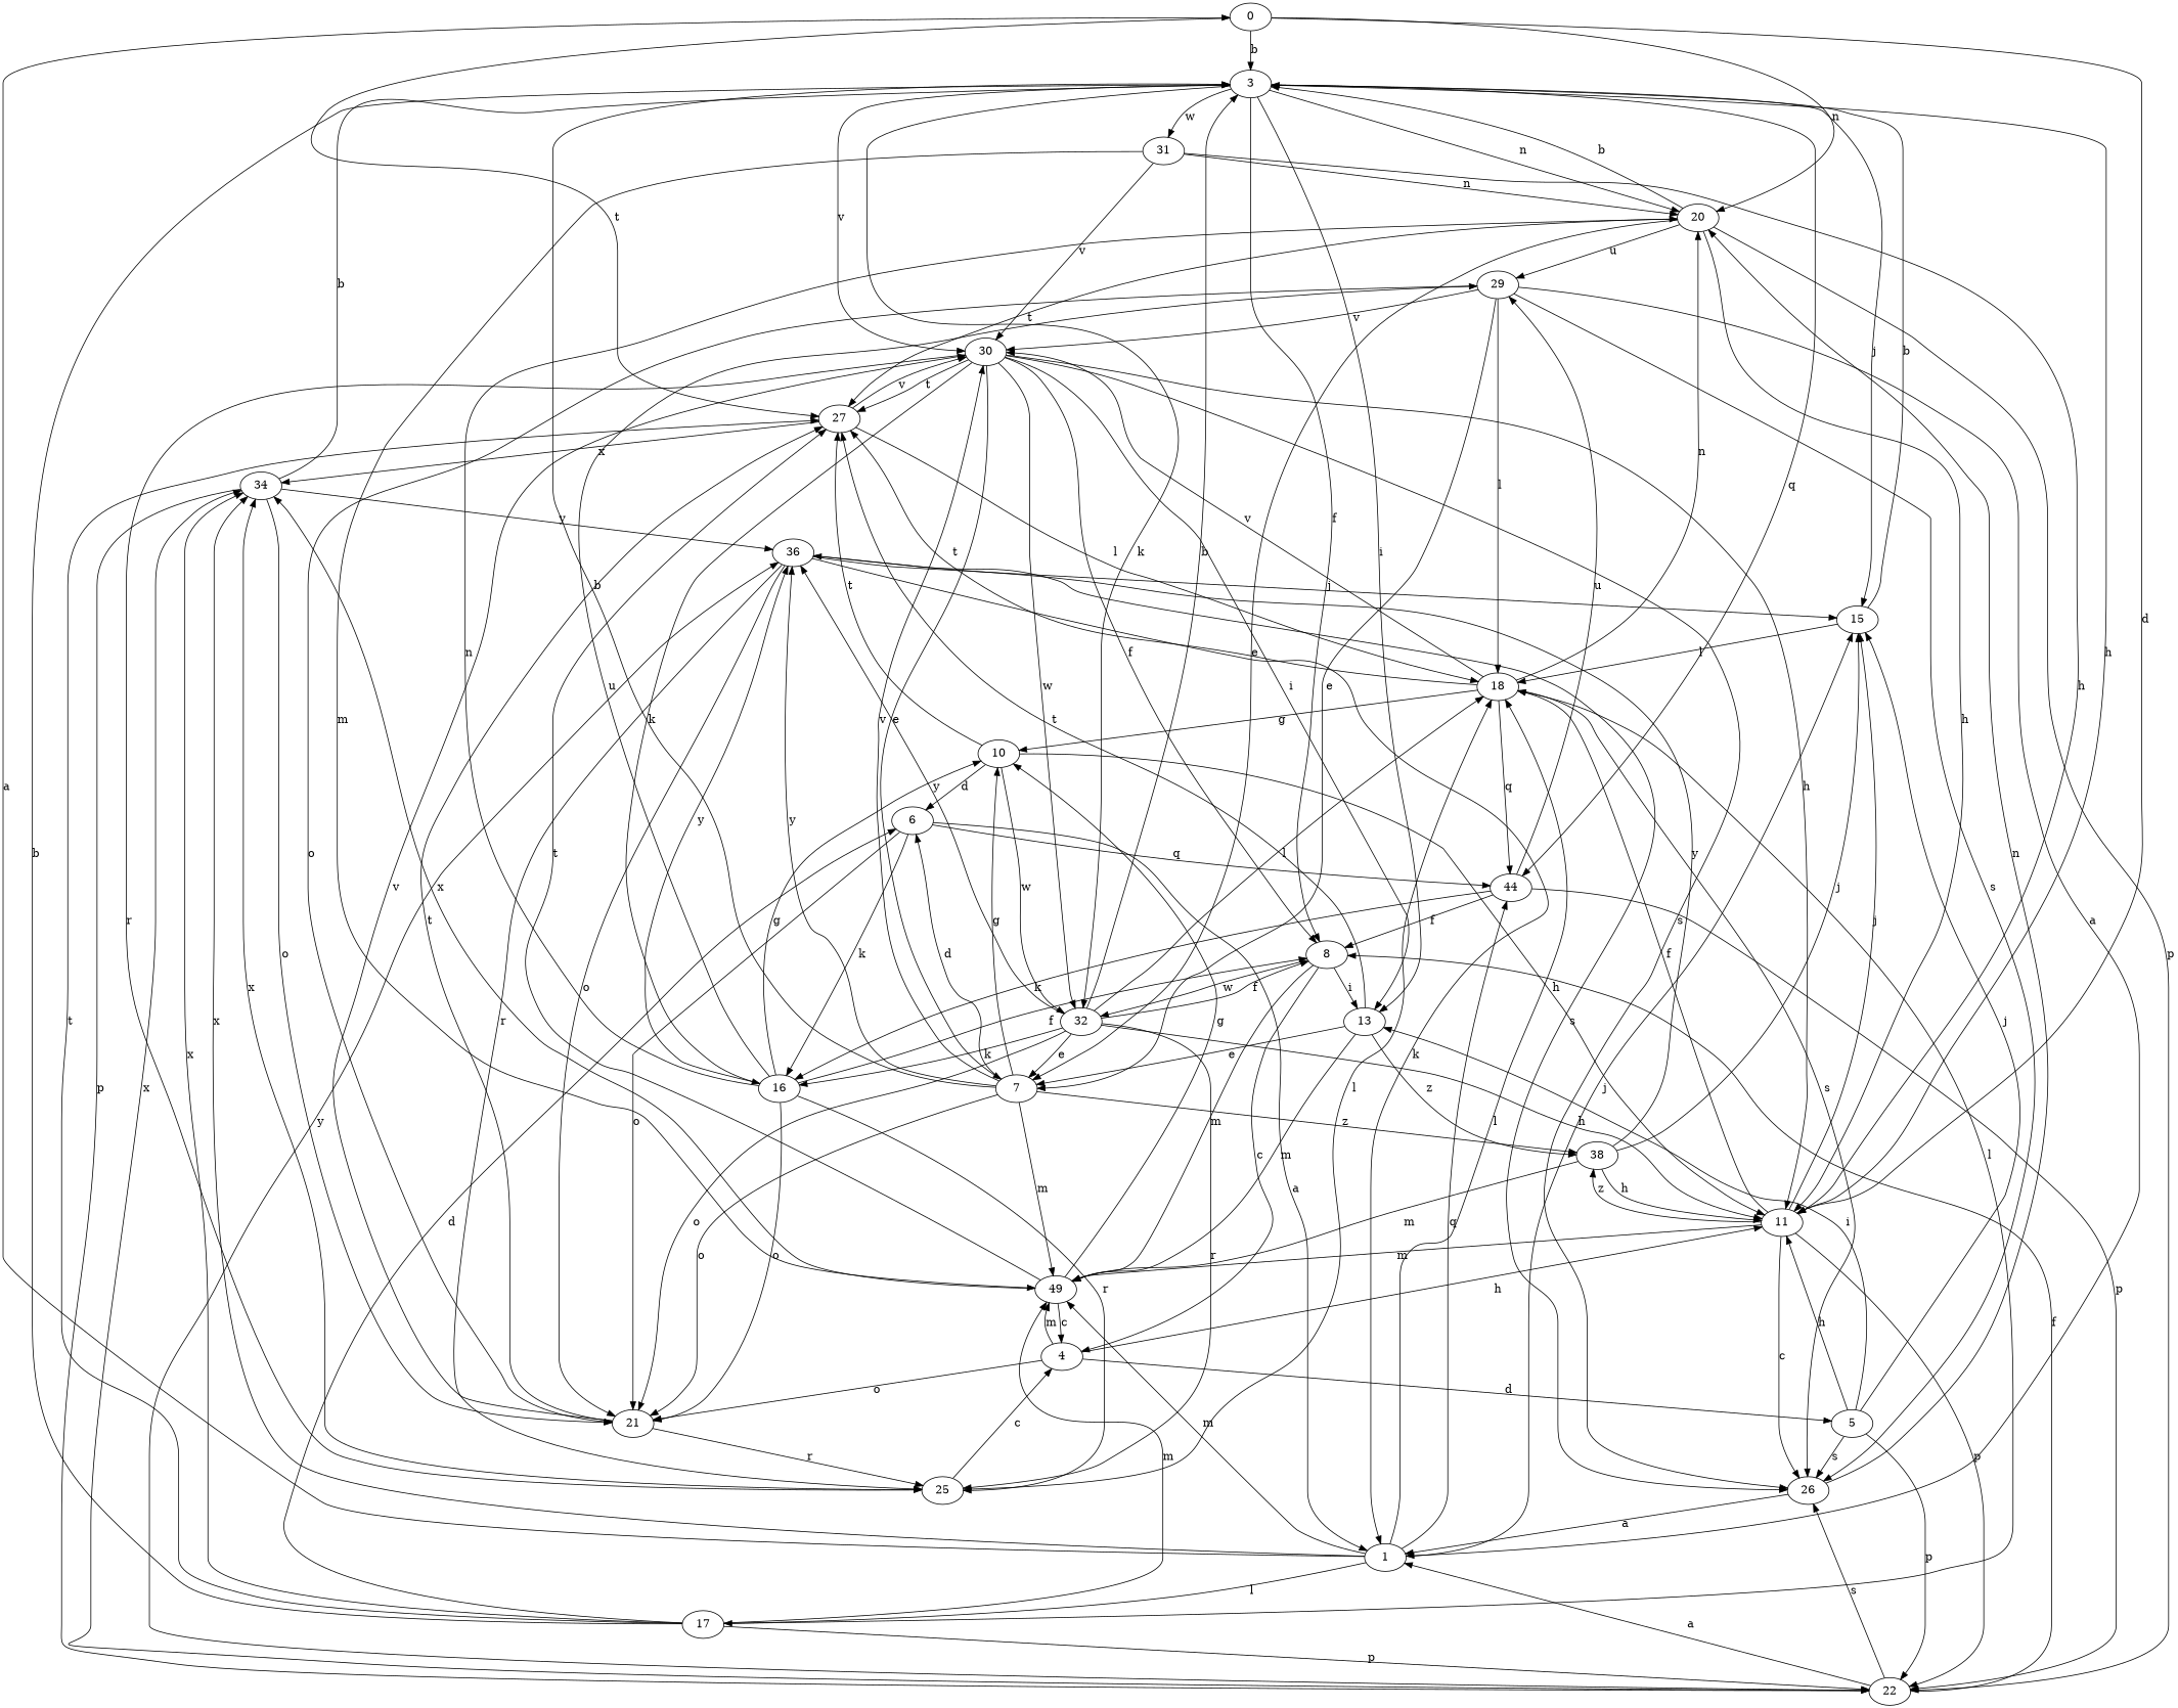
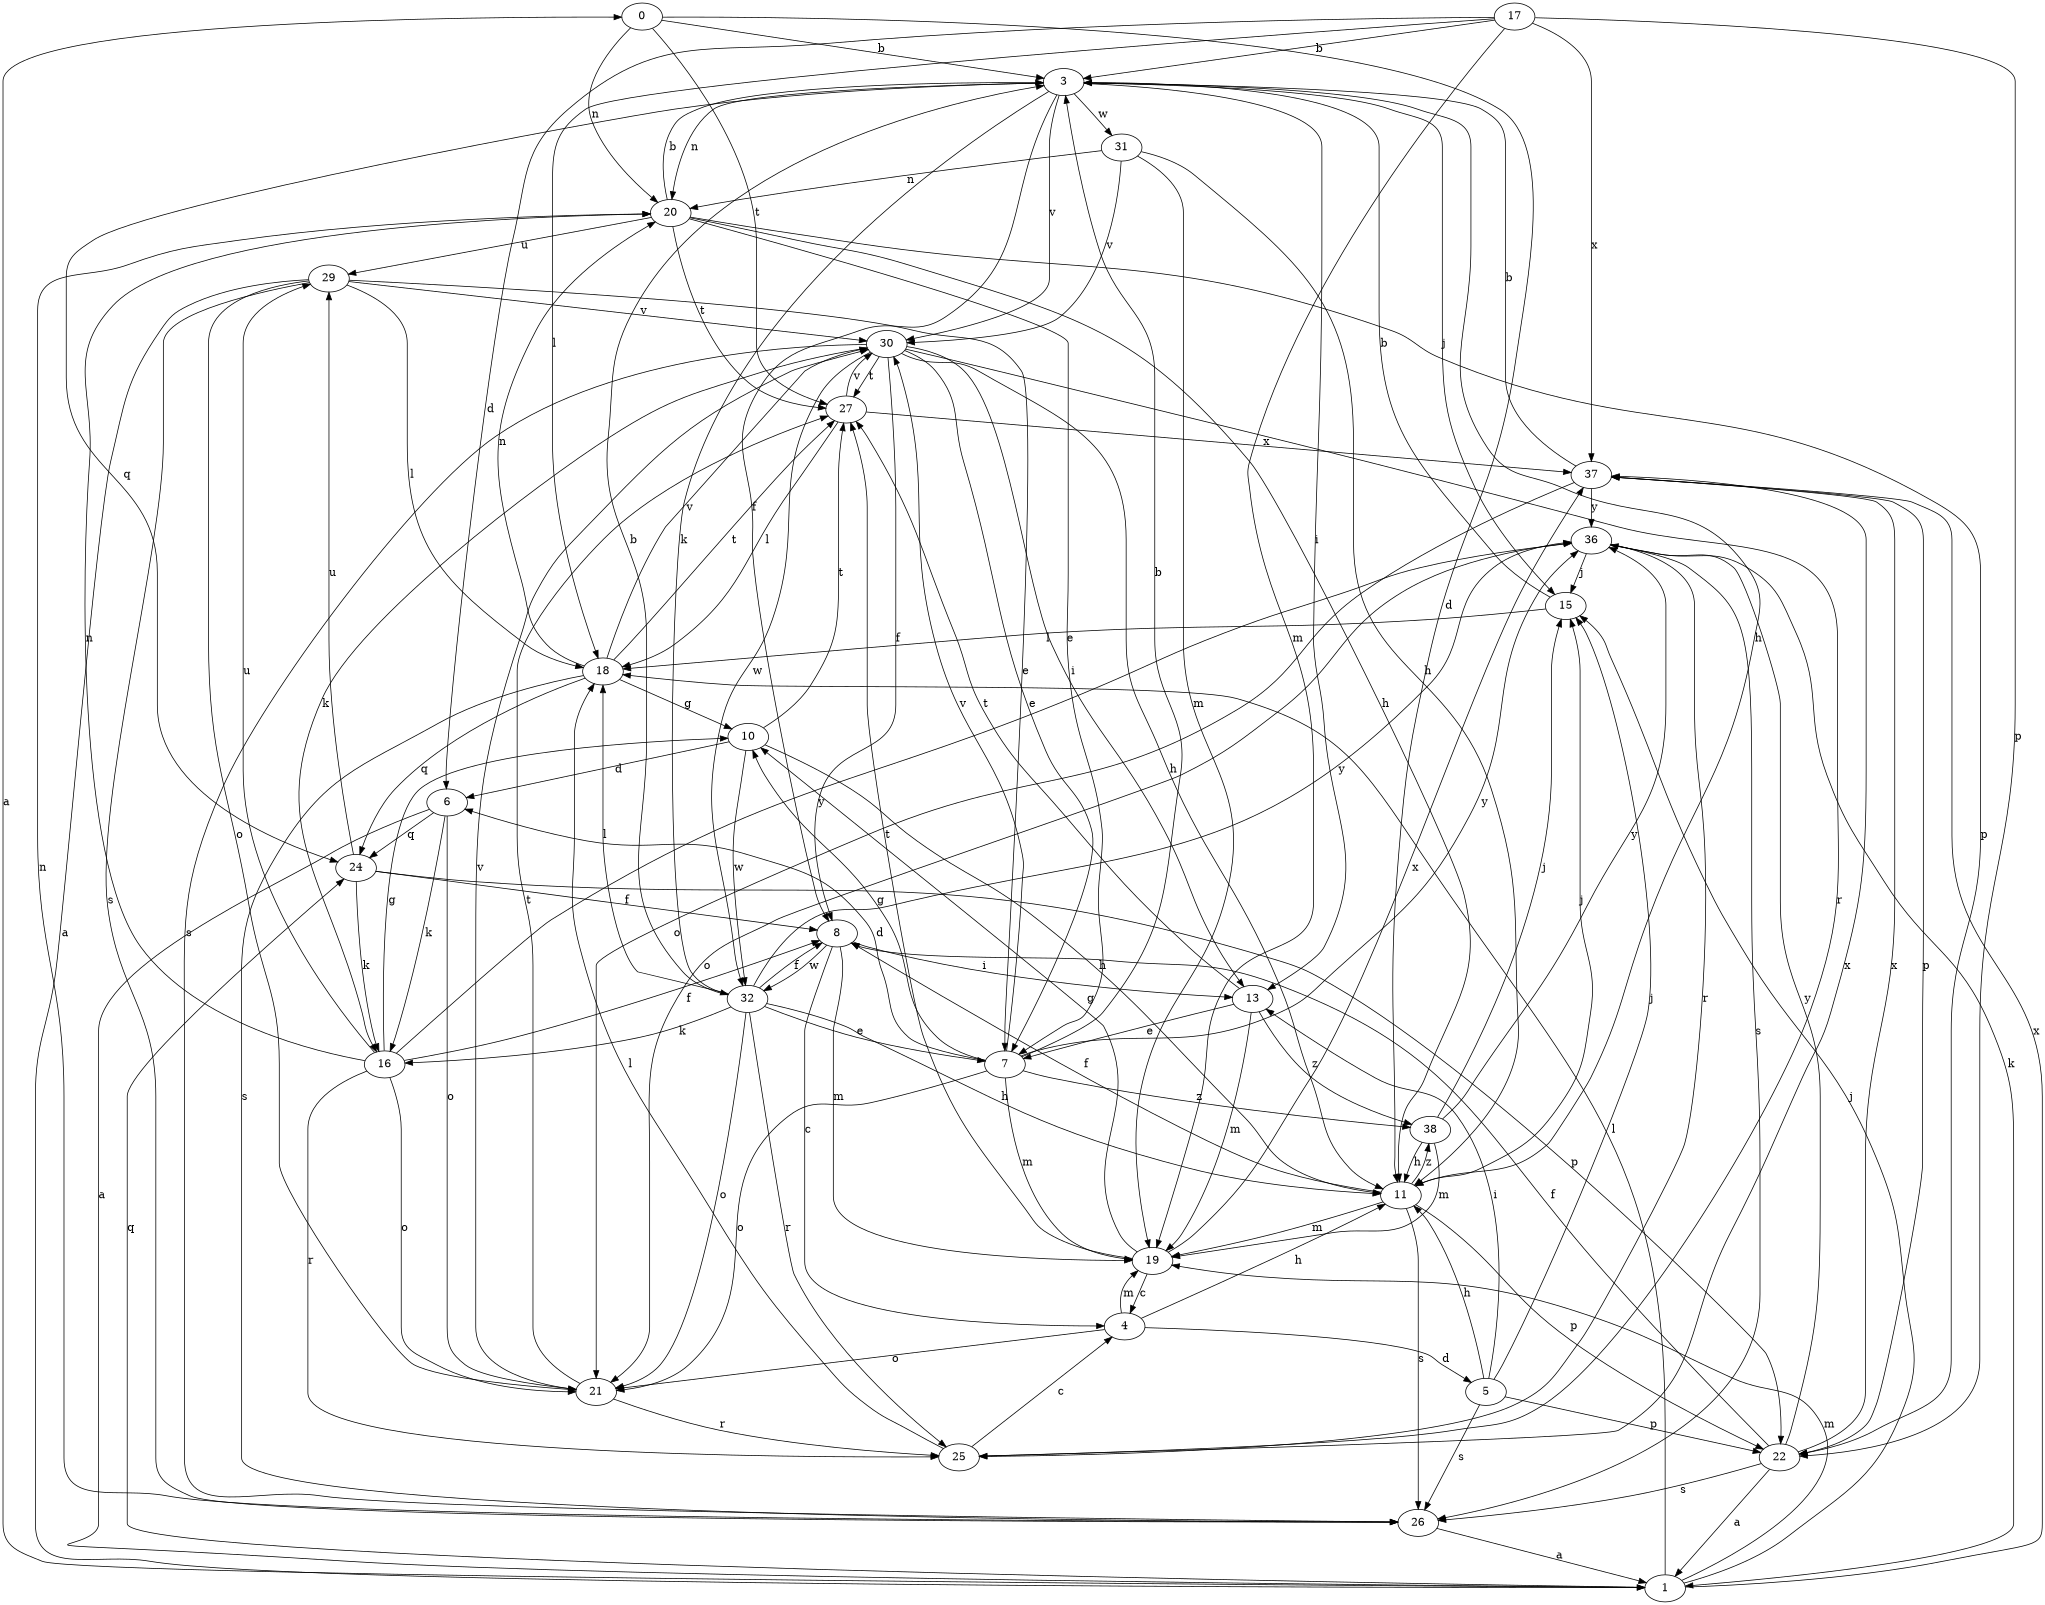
  strict digraph {
    0
    3
    20
    27
    11
    15
-   24 [label=44]
+   24
    8
    13
    30
    31
    32
    5
    22
    26
    7
    29
    18
-   34
+   34 [label=37]
    1
    17
-   19 [label=49]
+   19
    6
    10
    4
    16
    21
    36
    38
    25
    0 -> 3 [label=b]
    0 -> 20 [label=n]
    0 -> 27 [label=t]
    0 -> 11 [label=d]
    3 -> 20 [label=n]
    3 -> 11 [label=h]
    3 -> 15 [label=j]
    3 -> 24 [label=q]
    3 -> 8 [label=f]
    3 -> 13 [label=i]
    3 -> 30 [label=v]
    3 -> 31 [label=w]
    3 -> 32 [label=k]
    20 -> 3 [label=b]
    20 -> 27 [label=t]
    20 -> 11 [label=h]
    20 -> 22 [label=p]
    20 -> 7 [label=e]
    20 -> 29 [label=u]
    27 -> 30 [label=v]
    27 -> 18 [label=l]
    27 -> 34 [label=x]
    11 -> 15 [label=j]
-   11 -> 18 [label=f]
+   11 -> 8 [label=f]
    11 -> 22 [label=p]
-   11 -> 26 [label=c]
+   11 -> 26 [label=s]
    11 -> 19 [label=m]
    11 -> 38 [label=z]
    15 -> 3 [label=b]
    15 -> 18 [label=l]
    24 -> 8 [label=f]
    24 -> 22 [label=p]
    24 -> 29 [label=u]
    24 -> 16 [label=k]
    8 -> 13 [label=i]
    8 -> 32 [label=w]
    8 -> 19 [label=m]
    8 -> 4 [label=c]
    13 -> 27 [label=t]
    13 -> 7 [label=e]
    13 -> 19 [label=m]
    13 -> 38 [label=z]
    30 -> 27 [label=t]
    30 -> 11 [label=h]
    30 -> 8 [label=f]
    30 -> 13 [label=i]
    30 -> 32 [label=w]
    30 -> 26 [label=s]
    30 -> 7 [label=e]
    30 -> 16 [label=k]
    30 -> 25 [label=r]
    31 -> 20 [label=n]
    31 -> 11 [label=h]
    31 -> 30 [label=v]
    31 -> 19 [label=m]
    32 -> 3 [label=b]
    32 -> 11 [label=h]
    32 -> 8 [label=f]
    32 -> 7 [label=e]
    32 -> 18 [label=l]
    32 -> 16 [label=k]
    32 -> 21 [label=o]
    32 -> 36 [label=y]
    32 -> 25 [label=r]
    5 -> 11 [label=h]
    5 -> 15 [label=j]
    5 -> 13 [label=i]
    5 -> 22 [label=p]
    5 -> 26 [label=s]
    22 -> 8 [label=f]
    22 -> 26 [label=s]
    22 -> 34 [label=x]
    22 -> 1 [label=a]
    22 -> 36 [label=y]
    26 -> 20 [label=n]
    26 -> 1 [label=a]
    7 -> 3 [label=b]
    7 -> 30 [label=v]
    7 -> 19 [label=m]
    7 -> 6 [label=d]
    7 -> 10 [label=g]
    7 -> 21 [label=o]
    7 -> 36 [label=y]
    7 -> 38 [label=z]
    29 -> 30 [label=v]
    29 -> 26 [label=s]
    29 -> 7 [label=e]
    29 -> 18 [label=l]
    29 -> 1 [label=a]
    29 -> 21 [label=o]
    18 -> 20 [label=n]
    18 -> 27 [label=t]
    18 -> 24 [label=q]
    18 -> 30 [label=v]
    18 -> 26 [label=s]
    18 -> 10 [label=g]
    34 -> 3 [label=b]
    34 -> 22 [label=p]
    34 -> 21 [label=o]
    34 -> 36 [label=y]
    1 -> 0 [label=a]
    1 -> 15 [label=j]
    1 -> 24 [label=q]
    1 -> 18 [label=l]
    1 -> 34 [label=x]
-   1 -> 17 [label=l]
    1 -> 19 [label=m]
    17 -> 3 [label=b]
-   17 -> 27 [label=t]
    17 -> 22 [label=p]
    17 -> 18 [label=l]
    17 -> 34 [label=x]
    17 -> 19 [label=m]
    17 -> 6 [label=d]
    19 -> 27 [label=t]
    19 -> 34 [label=x]
    19 -> 10 [label=g]
    19 -> 4 [label=c]
    6 -> 24 [label=q]
    6 -> 1 [label=a]
    6 -> 16 [label=k]
    6 -> 21 [label=o]
    10 -> 27 [label=t]
    10 -> 11 [label=h]
    10 -> 32 [label=w]
    10 -> 6 [label=d]
    4 -> 11 [label=h]
    4 -> 5 [label=d]
    4 -> 19 [label=m]
    4 -> 21 [label=o]
    16 -> 20 [label=n]
    16 -> 8 [label=f]
    16 -> 29 [label=u]
    16 -> 10 [label=g]
    16 -> 21 [label=o]
    16 -> 36 [label=y]
    16 -> 25 [label=r]
    21 -> 27 [label=t]
    21 -> 30 [label=v]
    21 -> 25 [label=r]
    36 -> 15 [label=j]
    36 -> 26 [label=s]
    36 -> 1 [label=k]
    36 -> 21 [label=o]
    36 -> 25 [label=r]
    38 -> 11 [label=h]
    38 -> 15 [label=j]
    38 -> 19 [label=m]
    38 -> 36 [label=y]
    25 -> 18 [label=l]
    25 -> 34 [label=x]
    25 -> 4 [label=c]
  }
